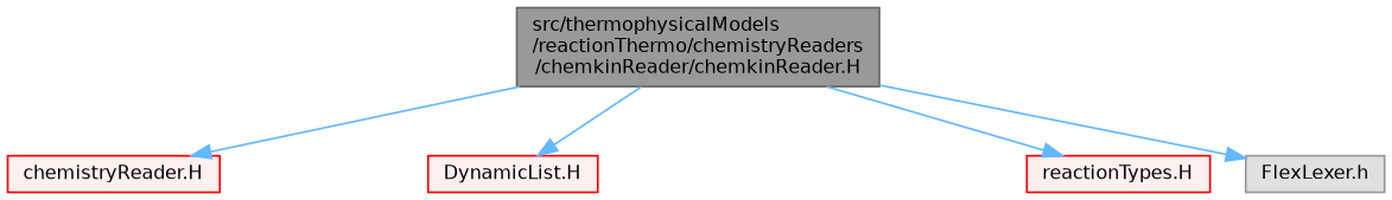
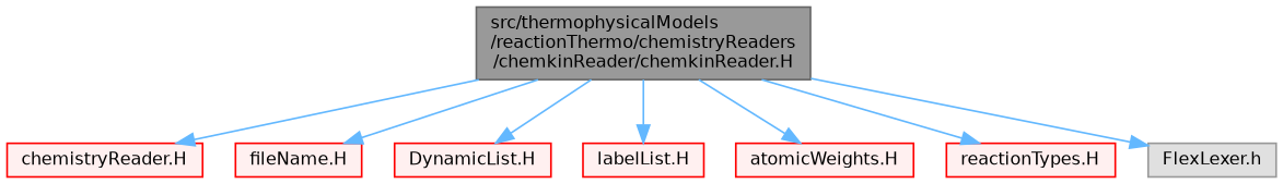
  digraph {
    node [color=red fillcolor="#FFF0F0" fontname=Helvetica fontsize=10 shape=box style=filled]
    edge [color=steelblue1 fontname=Helvetica fontsize=10 labelfontname=Helvetica labelfontsize=10 style=solid]
    n1 [color=gray40 fillcolor=grey60 fontcolor=black height=0.2 label="src/thermophysicalModels\l/reactionThermo/chemistryReaders\l/chemkinReader/chemkinReader.H" width=0.4]
    n2 [height=0.2 label="chemistryReader.H" width=0.4]
+   n3 [height=0.2 label="fileName.H" width=0.4]
    n4 [height=0.2 label="DynamicList.H" width=0.4]
+   n5 [height=0.2 label="labelList.H" width=0.4]
+   n6 [height=0.2 label="atomicWeights.H" width=0.4]
    n7 [height=0.2 label="reactionTypes.H" width=0.4]
    n8 [color=grey60 fillcolor="#E0E0E0" height=0.2 label="FlexLexer.h" width=0.4]
    n1 -> n2
+   n1 -> n3
    n1 -> n4
+   n1 -> n5
+   n1 -> n6
    n1 -> n7
    n1 -> n8
  }
